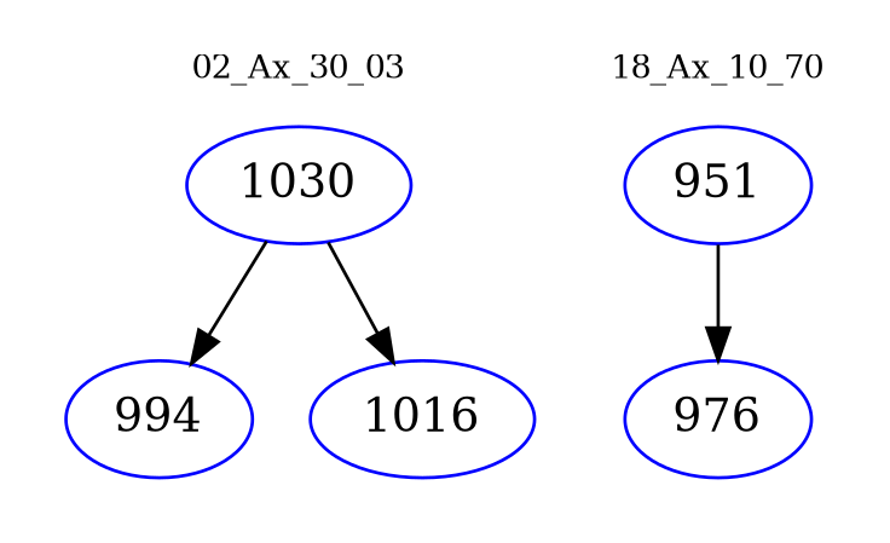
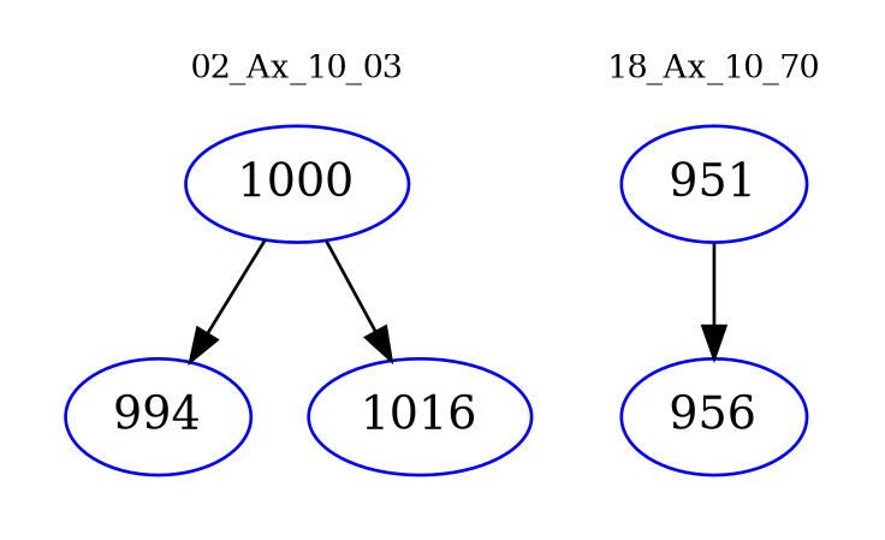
  digraph {
    node [color=blue]
    edge [color=black]
-   n1 [label=1030]
+   n1 [label=1000]
    n2 [label=994]
    n3 [label=1016]
    n4 [label=951]
-   n5 [label=976]
+   n5 [label=956]
    subgraph cluster_1 {
      color=white
      fontsize=10
-     label="02_Ax_30_03"
+     label="02_Ax_10_03"
      n1
      n2
      n3
    }
    subgraph cluster_2 {
      color=white
      fontsize=10
      label="18_Ax_10_70"
      n4
      n5
    }
    n1 -> n2
    n1 -> n3
    n4 -> n5
  }
